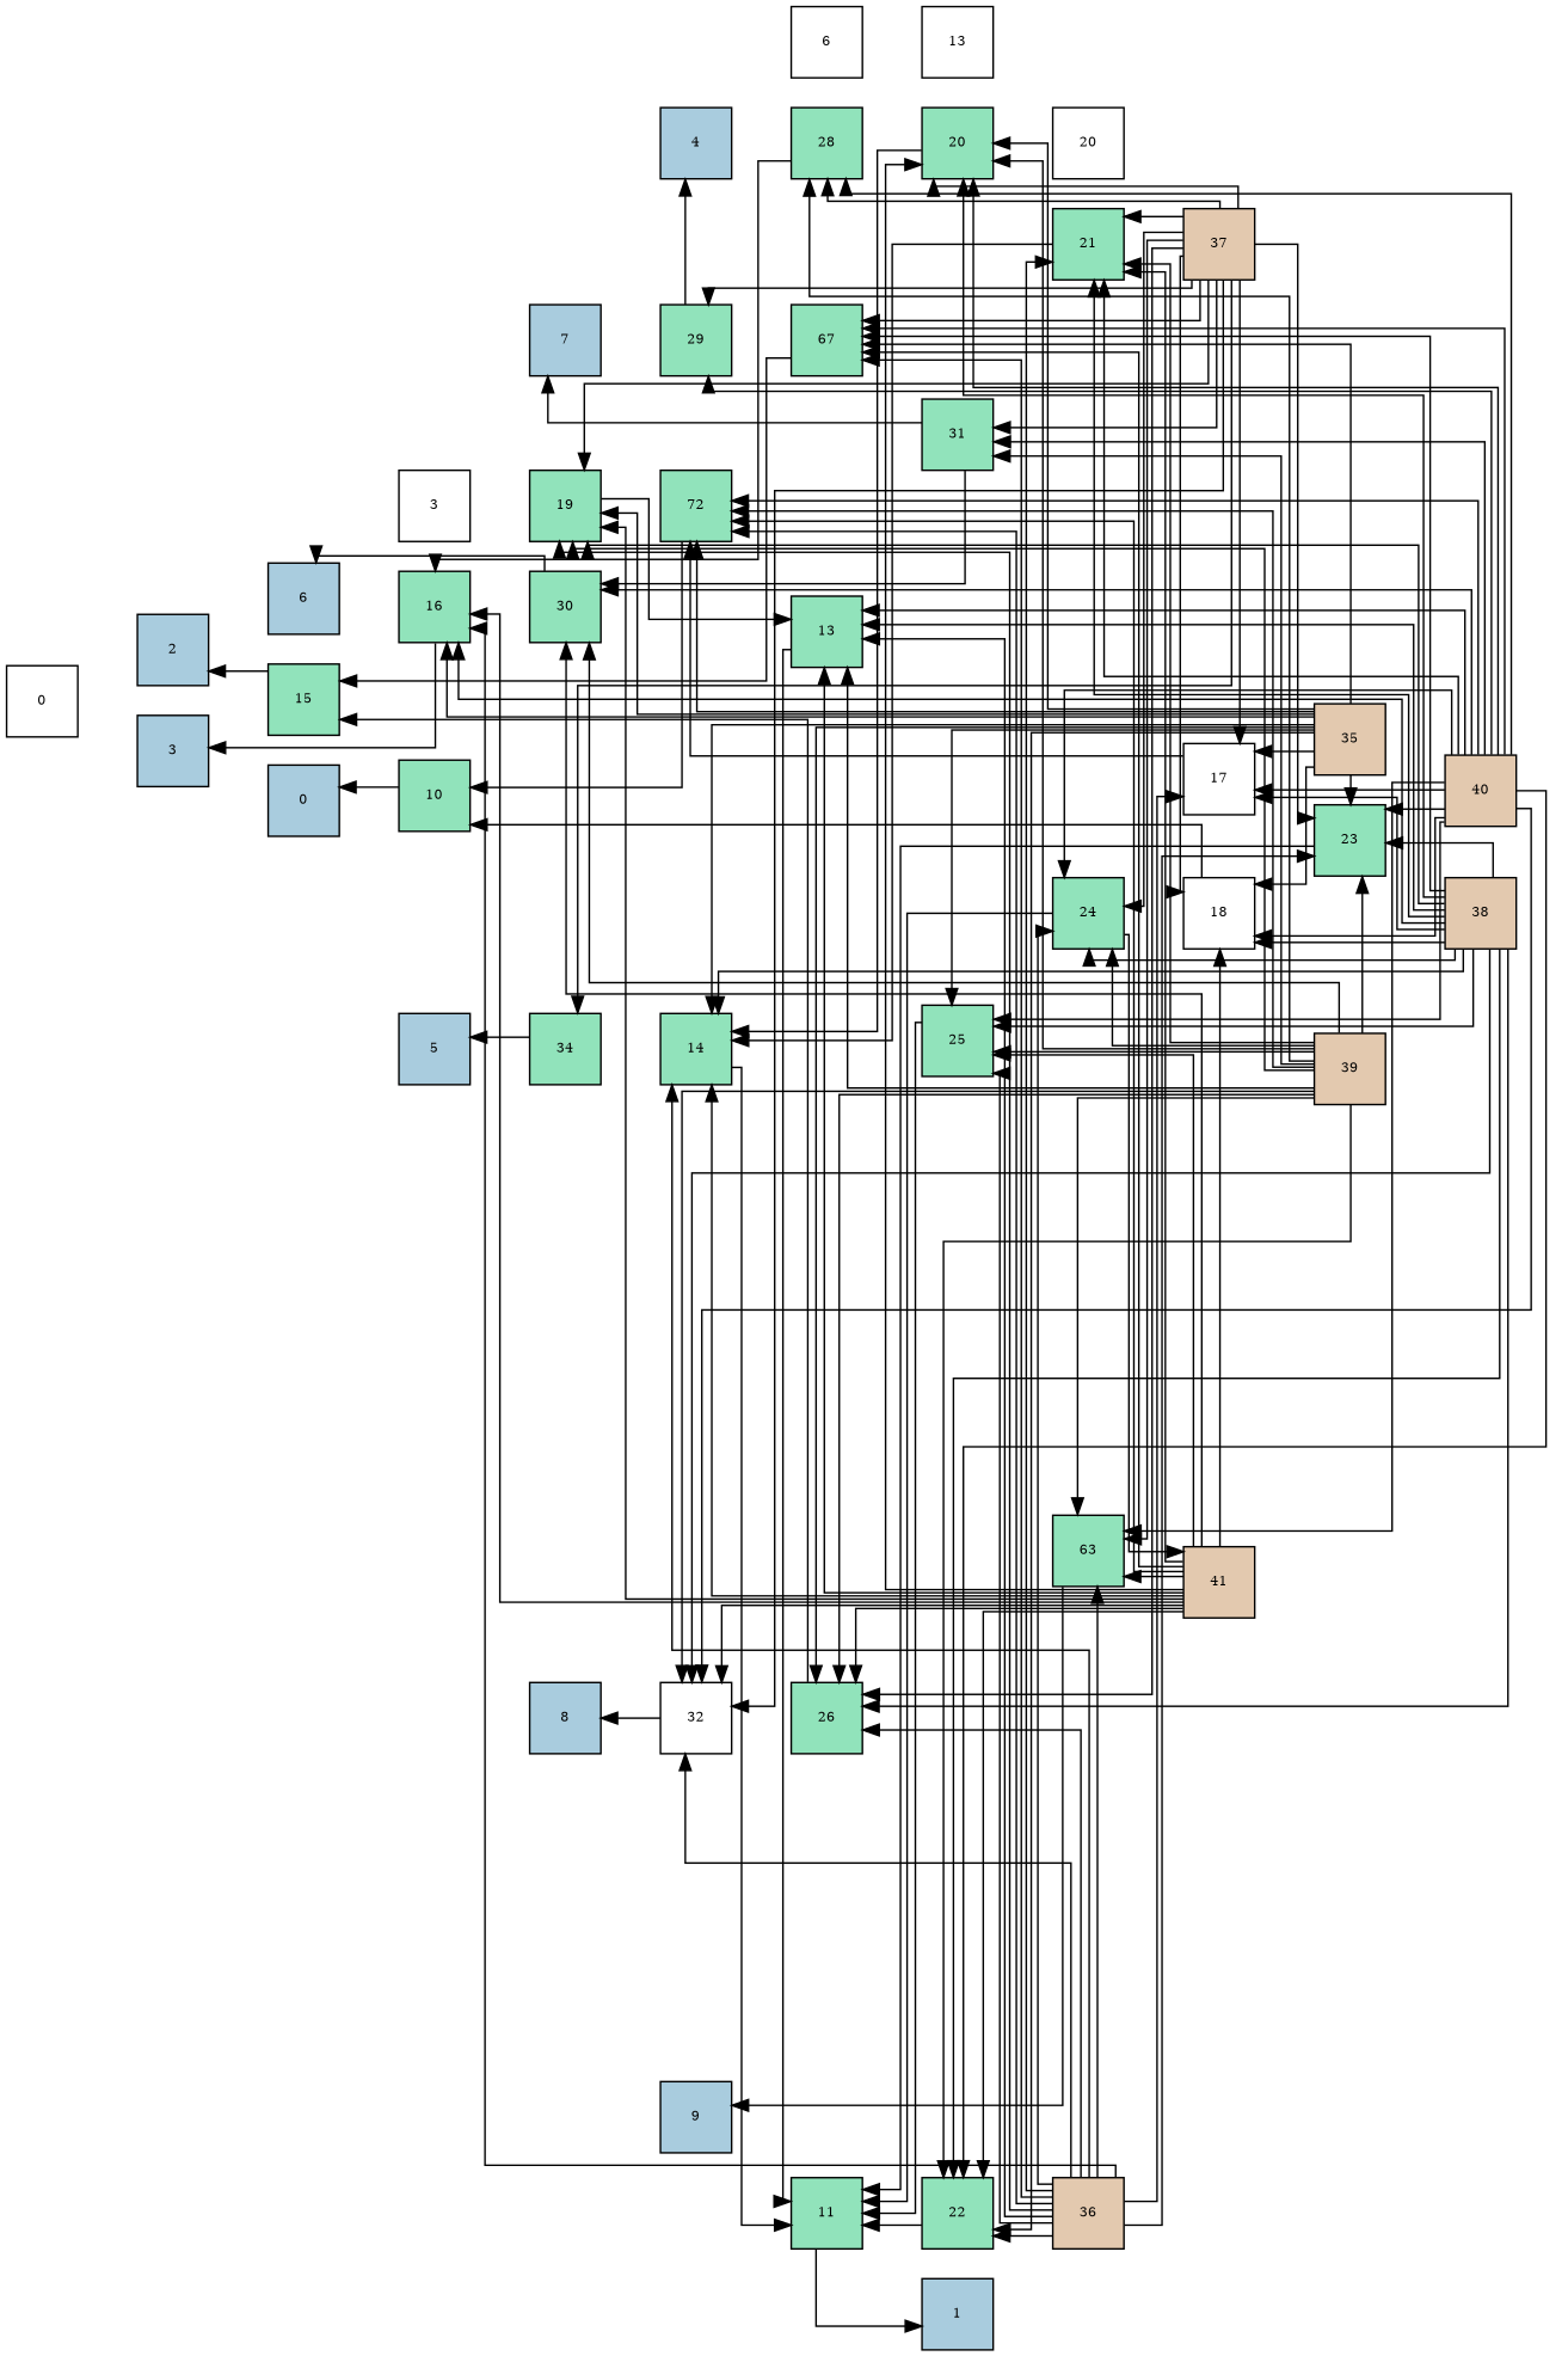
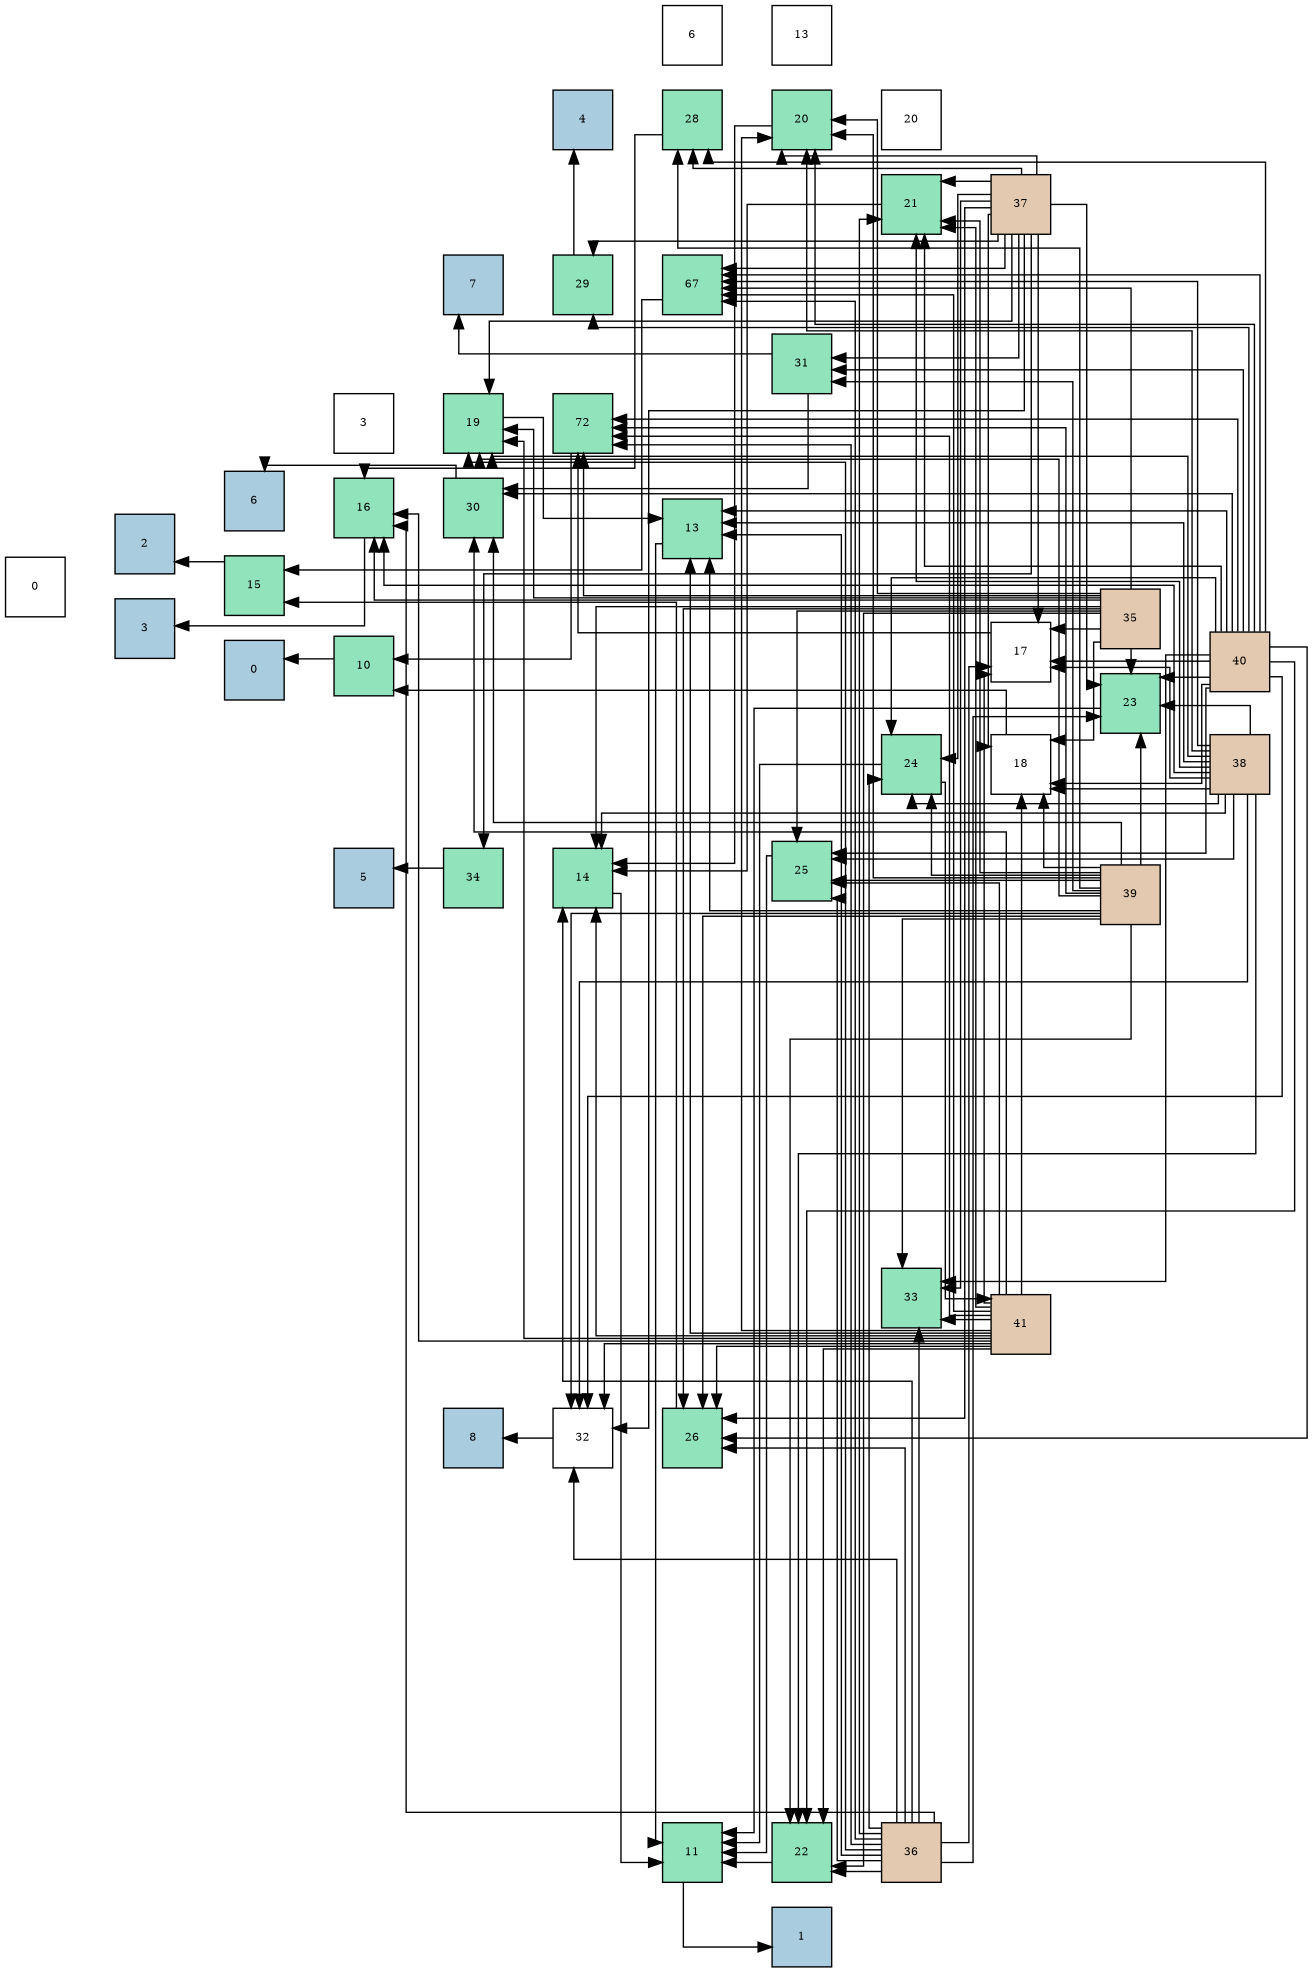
  digraph {
    rank=same
    rankdir=LR
    splines=ortho
    node [fillcolor="#91e3bb" fixedsize=true fontsize=8 shape=square style=filled]
    edge [constraint=false style=vis]
    n1 [fillcolor="#ffffff" label=0 width=0.6]
    n2 [fillcolor="#a9ccde" label=2 width=0.6]
    n3 [fillcolor="#a9ccde" label=3 width=0.6]
    n4 [fillcolor="#a9ccde" label=6 width=0.6]
    n5 [label=15 width=0.6]
    n6 [fillcolor="#a9ccde" label=0 width=0.6]
    n7 [fillcolor="#ffffff" label=3 width=0.6]
    n8 [label=16 width=0.6]
    n9 [label=10 width=0.6]
    n10 [fillcolor="#a9ccde" label=7 width=0.6]
    n11 [label=19 width=0.6]
    n12 [label=30 width=0.6]
    n13 [fillcolor="#a9ccde" label=4 width=0.6]
    n14 [label=29 width=0.6]
    n15 [label=72 width=0.6]
    n16 [label=13 width=0.6]
    n17 [fillcolor="#ffffff" label=6 width=0.6]
    n18 [label=28 width=0.6]
    n19 [label=67 width=0.6]
    n20 [fillcolor="#ffffff" label=13 width=0.6]
    n21 [label=20 width=0.6]
    n22 [fillcolor="#ffffff" label=20 width=0.6]
    n23 [fillcolor="#a9ccde" label=5 width=0.6]
    n24 [label=34 width=0.6]
    n25 [label=14 width=0.6]
    n26 [label=31 width=0.6]
    n27 [label=11 width=0.6]
    n28 [label=25 width=0.6]
    n29 [label=21 width=0.6]
    n30 [fillcolor="#e3c9af" label=37 width=0.6]
    n31 [fillcolor="#a9ccde" label=8 width=0.6]
    n32 [fillcolor="#ffffff" label=32 width=0.6]
    n33 [label=26 width=0.6]
    n34 [label=24 width=0.6]
    n35 [fillcolor="#ffffff" label=17 width=0.6]
    n36 [fillcolor="#e3c9af" label=35 width=0.6]
-   n37 [label=63 width=0.6]
+   n37 [label=33 width=0.6]
    n38 [fillcolor="#ffffff" label=18 width=0.6]
    n39 [label=23 width=0.6]
-   n40 [fillcolor="#a9ccde" label=9 width=0.6]
    n41 [label=22 width=0.6]
    n42 [fillcolor="#a9ccde" label=1 width=0.6]
    n43 [fillcolor="#e3c9af" label=41 width=0.6]
    n44 [fillcolor="#e3c9af" label=40 width=0.6]
    n45 [fillcolor="#e3c9af" label=39 width=0.6]
    n46 [fillcolor="#e3c9af" label=38 width=0.6]
    n47 [fillcolor="#e3c9af" label=36 width=0.6]
    n1 -> n2 [constraint=true style=invis]
    n1 -> n3 [constraint=true style=invis]
    n2 -> n4 [constraint=true style=invis]
    n2 -> n5 [constraint=true style=invis]
    n3 -> n5 [constraint=true style=invis]
    n3 -> n6 [constraint=true style=invis]
    n4 -> n7 [constraint=true style=invis]
    n4 -> n8 [constraint=true style=invis]
    n5 -> n2
    n5 -> n8 [constraint=true style=invis]
    n5 -> n9 [constraint=true style=invis]
    n6 -> n9 [constraint=true style=invis]
    n6 -> n23 [constraint=true style=invis]
    n7 -> n10 [constraint=true style=invis]
    n7 -> n11 [constraint=true style=invis]
    n8 -> n3
    n8 -> n11 [constraint=true style=invis]
    n8 -> n12 [constraint=true style=invis]
    n9 -> n6
    n9 -> n12 [constraint=true style=invis]
    n9 -> n24 [constraint=true style=invis]
    n10 -> n13 [constraint=true style=invis]
    n10 -> n14 [constraint=true style=invis]
    n11 -> n14 [constraint=true style=invis]
    n11 -> n15 [constraint=true style=invis]
    n11 -> n16
    n12 -> n4
    n12 -> n15 [constraint=true style=invis]
    n12 -> n25 [constraint=true style=invis]
    n13 -> n17 [constraint=true style=invis]
    n13 -> n18 [constraint=true style=invis]
    n14 -> n13
    n14 -> n18 [constraint=true style=invis]
    n14 -> n19 [constraint=true style=invis]
    n15 -> n9
    n15 -> n16 [constraint=true style=invis]
    n15 -> n19 [constraint=true style=invis]
    n16 -> n26 [constraint=true style=invis]
    n16 -> n27
    n16 -> n28 [constraint=true style=invis]
    n17 -> n20 [constraint=true style=invis]
    n18 -> n8
    n18 -> n20 [constraint=true style=invis]
    n18 -> n21 [constraint=true style=invis]
    n19 -> n5
    n19 -> n21 [constraint=true style=invis]
    n19 -> n26 [constraint=true style=invis]
    n20 -> n22 [constraint=true style=invis]
    n21 -> n22 [constraint=true style=invis]
    n21 -> n25
    n21 -> n29 [constraint=true style=invis]
    n22 -> n30 [constraint=true style=invis]
    n23 -> n24 [constraint=true style=invis]
    n23 -> n31 [constraint=true style=invis]
    n24 -> n23
    n24 -> n25 [constraint=true style=invis]
    n24 -> n32 [constraint=true style=invis]
    n25 -> n16 [constraint=true style=invis]
    n25 -> n27
    n25 -> n33 [constraint=true style=invis]
    n26 -> n10
    n26 -> n12
    n26 -> n29 [constraint=true style=invis]
    n26 -> n34 [constraint=true style=invis]
    n27 -> n41 [constraint=true style=invis]
    n27 -> n42
    n27 -> n42 [constraint=true style=invis]
    n28 -> n27
    n28 -> n34 [constraint=true style=invis]
    n28 -> n37 [constraint=true style=invis]
    n29 -> n25
    n29 -> n30 [constraint=true style=invis]
    n29 -> n35 [constraint=true style=invis]
    n30 -> n11
    n30 -> n14
    n30 -> n18
    n30 -> n19
    n30 -> n21
    n30 -> n24
    n30 -> n26
    n30 -> n29
    n30 -> n32
    n30 -> n33
    n30 -> n34
    n30 -> n35
    n30 -> n36 [constraint=true style=invis]
    n30 -> n37
    n30 -> n38
    n30 -> n39
    n31 -> n32 [constraint=true style=invis]
-   n31 -> n40 [constraint=true style=invis]
    n32 -> n27 [constraint=true style=invis]
    n32 -> n31
    n32 -> n33 [constraint=true style=invis]
    n33 -> n5
    n33 -> n28 [constraint=true style=invis]
    n33 -> n41 [constraint=true style=invis]
    n34 -> n27
    n34 -> n35 [constraint=true style=invis]
    n34 -> n38 [constraint=true style=invis]
    n34 -> n43
    n35 -> n15
    n35 -> n36 [constraint=true style=invis]
    n35 -> n39 [constraint=true style=invis]
    n36 -> n8
    n36 -> n11
    n36 -> n15
    n36 -> n19
    n36 -> n21
    n36 -> n25
    n36 -> n28
    n36 -> n33
    n36 -> n35
    n36 -> n38
    n36 -> n39
    n36 -> n41
    n36 -> n44 [constraint=true style=invis]
    n37 -> n38 [constraint=true style=invis]
-   n37 -> n40
    n37 -> n43 [constraint=true style=invis]
    n38 -> n9
    n38 -> n39 [constraint=true style=invis]
    n38 -> n45 [constraint=true style=invis]
    n39 -> n27
    n39 -> n44 [constraint=true style=invis]
    n39 -> n46 [constraint=true style=invis]
-   n40 -> n27 [constraint=true style=invis]
    n41 -> n27
    n41 -> n37 [constraint=true style=invis]
    n41 -> n47 [constraint=true style=invis]
    n42 -> n47 [constraint=true style=invis]
    n43 -> n8
    n43 -> n11
    n43 -> n12
    n43 -> n15
    n43 -> n16
    n43 -> n19
    n43 -> n21
    n43 -> n25
    n43 -> n28
    n43 -> n29
    n43 -> n32
    n43 -> n33
+   n43 -> n35
    n43 -> n37
    n43 -> n38
    n43 -> n41
    n43 -> n45 [constraint=true style=invis]
    n44 -> n12
    n44 -> n14
    n44 -> n15
    n44 -> n16
    n44 -> n18
    n44 -> n19
    n44 -> n21
    n44 -> n26
    n44 -> n28
    n44 -> n29
    n44 -> n32
    n44 -> n34
    n44 -> n35
    n44 -> n37
    n44 -> n38
    n44 -> n39
    n44 -> n41
    n45 -> n11
    n45 -> n12
    n45 -> n15
    n45 -> n16
    n45 -> n18
    n45 -> n21
    n45 -> n26
    n45 -> n28
    n45 -> n29
    n45 -> n32
    n45 -> n33
    n45 -> n34
    n45 -> n37
+   n45 -> n38
    n45 -> n39
    n45 -> n41
    n45 -> n46 [constraint=true style=invis]
    n46 -> n8
    n46 -> n11
    n46 -> n16
    n46 -> n19
    n46 -> n21
    n46 -> n25
    n46 -> n28
    n46 -> n29
    n46 -> n32
-   n46 -> n33
+   n44 -> n33
    n46 -> n34
    n46 -> n35
    n46 -> n38
    n46 -> n39
    n46 -> n41
    n47 -> n8
    n47 -> n11
    n47 -> n15
    n47 -> n16
    n47 -> n19
    n47 -> n25
    n47 -> n28
    n47 -> n29
    n47 -> n32
    n47 -> n33
    n47 -> n34
    n47 -> n35
    n47 -> n37
    n47 -> n39
    n47 -> n41
    n47 -> n43 [constraint=true style=invis]
  }
